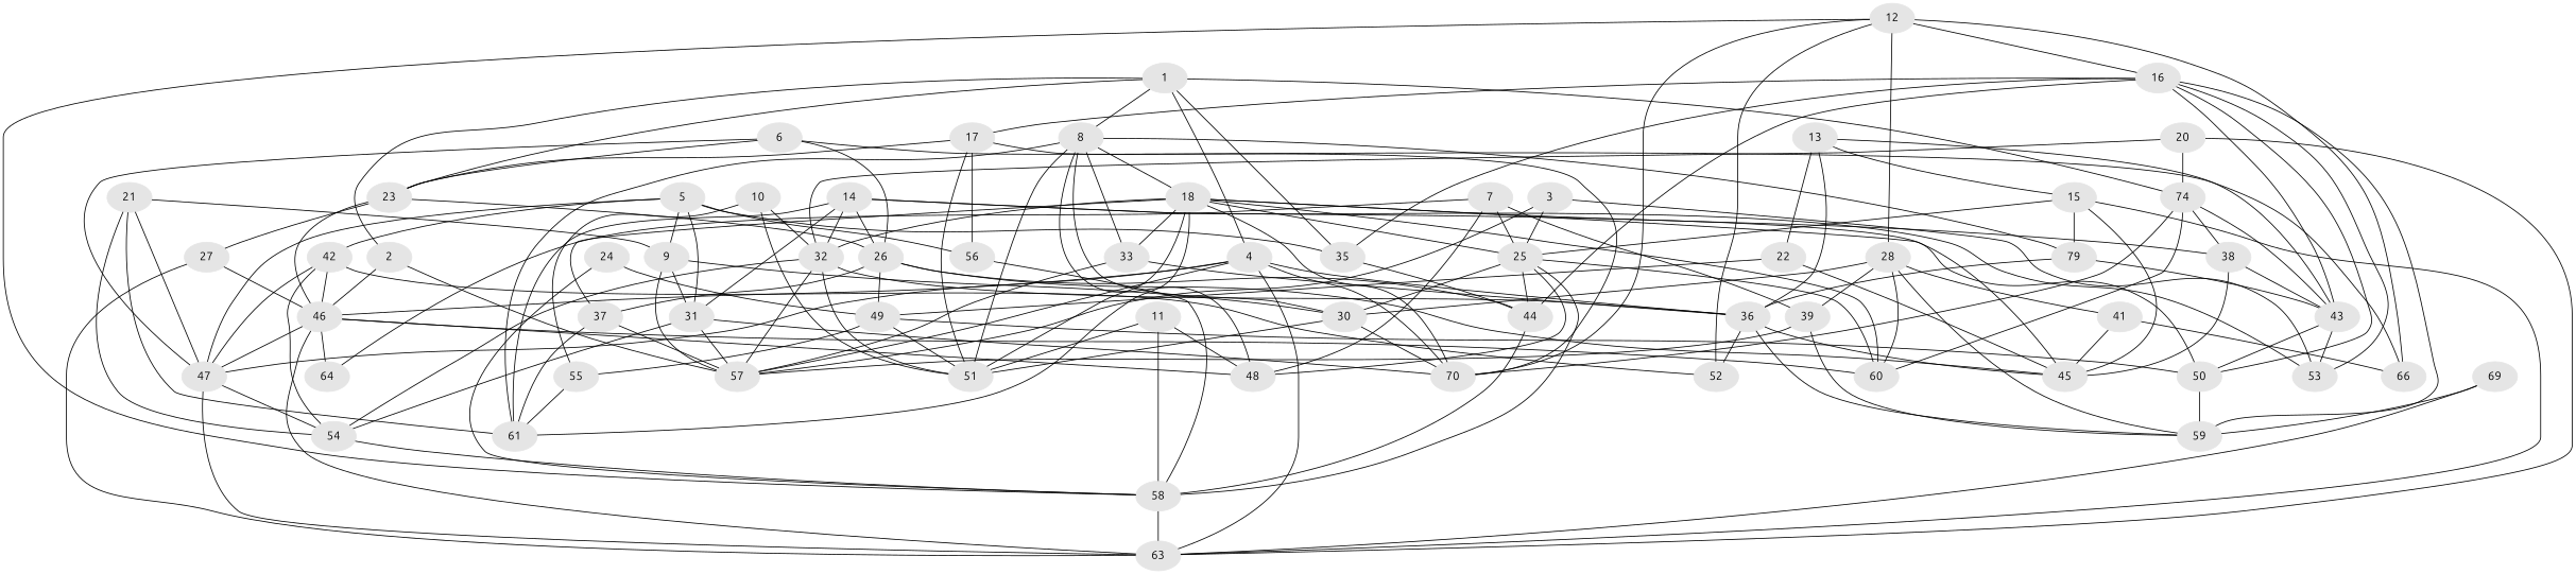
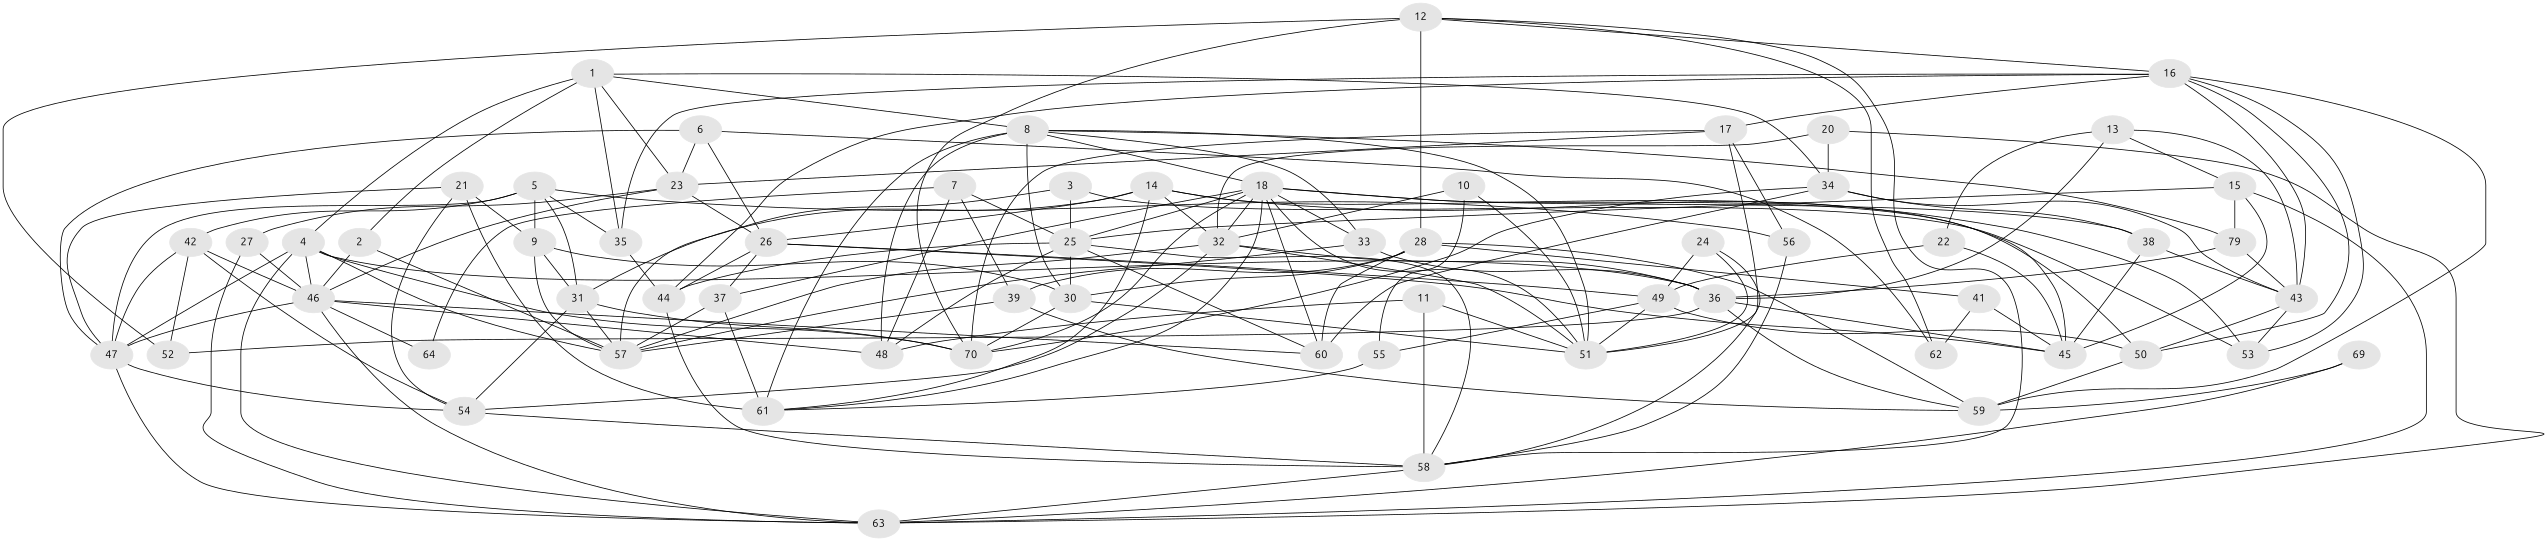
  graph {
    fontname=Ubuntu
    node [color=gray90 fontname=Ubuntu style=filled]
    edge [fontname=Ubuntu weight=1.0]
    1
    2
    4
    8
    23
-   34 [label=74]
+   34
    35
    46
    57
    36
    n11 [label=70]
    47
    63
    48
    18
    n16 [label=79]
    30
    33
    51
    61
    26
    27
    43
    38
    60
    44
    64
    3
    25
    53
    58
    52
    45
    59
    54
    5
    9
    31
    42
    56
    6
-   62 [label=66]
+   62
    37
    49
    7
    39
    32
    10
    55
    11
    12
    16
    28
    50
    17
    41
    13
    15
    22
    14
    20
    21
    24
    n64 [label=69]
    1 -- 2
    1 -- 4
    1 -- 8
    1 -- 23
    1 -- 34
    1 -- 35
    2 -- 46
    2 -- 57
    4 -- 46 [weight=2.0]
    4 -- 57
    4 -- 36
    4 -- n11
    4 -- 47
    4 -- 63
    8 -- 48
    8 -- 18
    8 -- n16
    8 -- 30
    8 -- 33
    8 -- 51
    8 -- 61 [weight=2.0]
    23 -- 46 [weight=3.0]
    23 -- 26
    23 -- 27
    34 -- n11
    34 -- 43
    34 -- 38
    34 -- 60
    35 -- 44
    46 -- 47
    46 -- 63 [weight=2.0]
    46 -- 48
    46 -- 60 [weight=2.0]
    46 -- 64
    36 -- 52
    36 -- 45
    36 -- 59
    47 -- 63
    47 -- 54
    18 -- n11
    18 -- 33
    18 -- 51
    18 -- 61
    18 -- 38
    18 -- 60
    18 -- 25
    18 -- 45
    18 -- 37 [weight=2.0]
    18 -- 32
    n16 -- 36
    n16 -- 43
    30 -- n11
    30 -- 51
    33 -- 57
    33 -- 36
    26 -- 44
    26 -- 45 [weight=2.0]
    26 -- 37
    26 -- 49
    27 -- 46
    27 -- 63
    43 -- 53
    43 -- 50
    38 -- 43
    38 -- 45
    44 -- 58
    3 -- 57
    3 -- 25
    3 -- 53
    25 -- 48
    25 -- 30
    25 -- 60
    25 -- 44
    25 -- 58
    58 -- 63 [weight=2.0]
    54 -- 58
    5 -- 35
    5 -- 47
    5 -- 9
    5 -- 31
    5 -- 42
    5 -- 56
    9 -- 57
    9 -- 30
    9 -- 31
    31 -- 57
    31 -- n11
    31 -- 54
    42 -- 46
    42 -- 47
    42 -- 52
    42 -- 54
    56 -- 58
    6 -- 23
    6 -- 47
    6 -- 26
    6 -- 62
    37 -- 57
    37 -- 61 [weight=2.0]
    49 -- 51
    49 -- 55
    49 -- 50
    7 -- 48
    7 -- 64
    7 -- 25 [weight=4.0]
    7 -- 39
    39 -- 57
    39 -- 59
    32 -- 57
    32 -- 36
    32 -- 51
    32 -- 54
    10 -- 51
    10 -- 32
    10 -- 55
    55 -- 61 [weight=2.0]
    11 -- 48
    11 -- 51
    11 -- 58
    12 -- n11
    12 -- 58
    12 -- 52
    12 -- 62
    12 -- 16
    12 -- 28 [weight=2.0]
    16 -- 35
    16 -- 43
    16 -- 44
    16 -- 53
    16 -- 59
    16 -- 50
    16 -- 17
    28 -- 30
    28 -- 60
    28 -- 59
    28 -- 39
    28 -- 41
    50 -- 59
    17 -- 23
    17 -- n11
    17 -- 51
    17 -- 56
    41 -- 45
    41 -- 62
    13 -- 36
    13 -- 43
    13 -- 15
    13 -- 22
    15 -- 63
    15 -- n16
    15 -- 25
    15 -- 45
    22 -- 45
    22 -- 49
    14 -- 61
    14 -- 26
    14 -- 53
    14 -- 31
    14 -- 32
    14 -- 50
    20 -- 34
    20 -- 63
    20 -- 32
    21 -- 47
    21 -- 61 [weight=2.0]
    21 -- 54
    21 -- 9
+   24 -- 51
    24 -- 58
    24 -- 49
    n64 -- 63
    n64 -- 59 [weight=2.0]
  }
